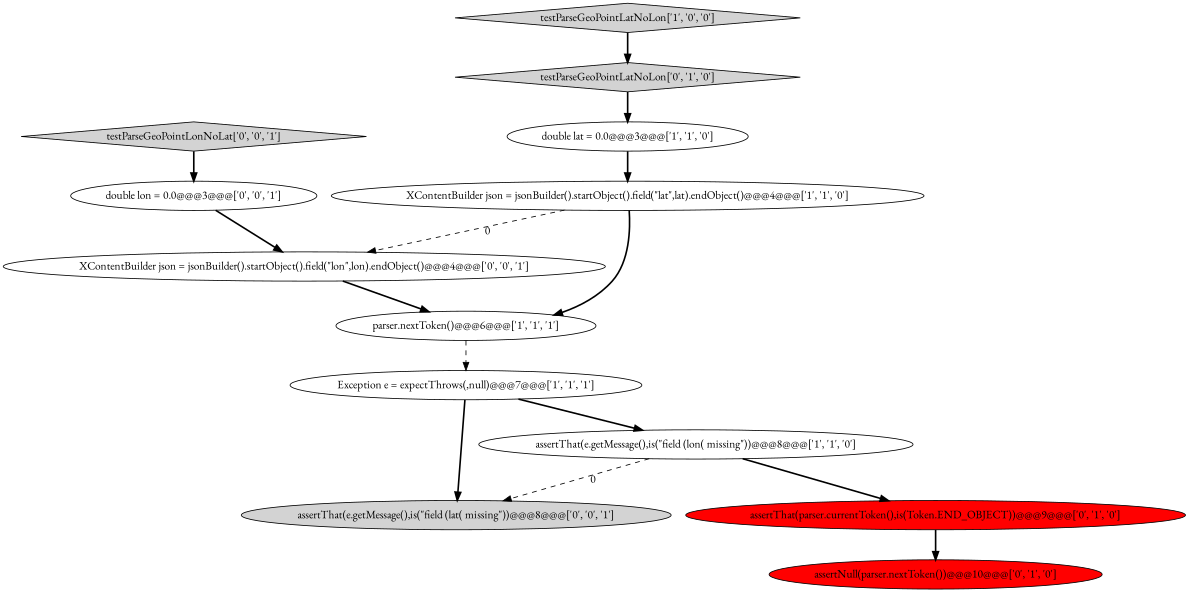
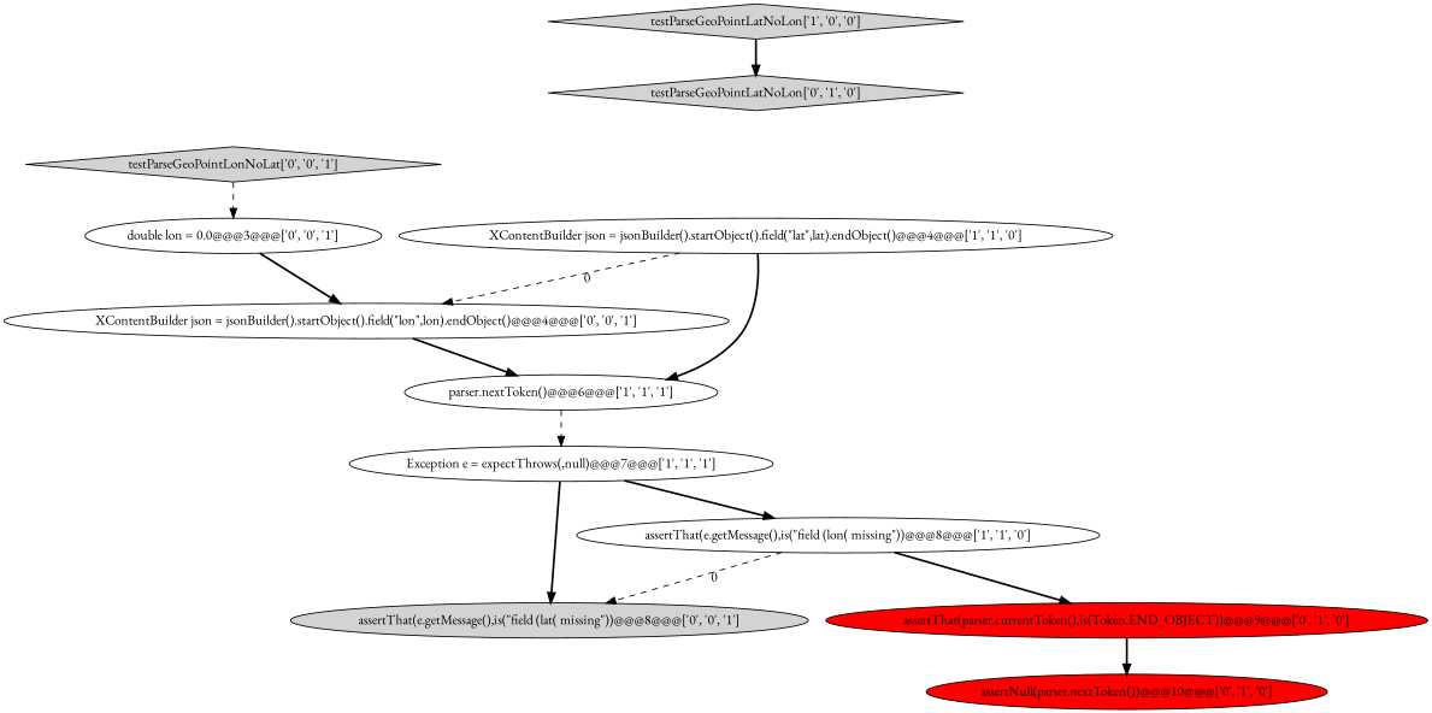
  digraph {
    fontname="EB Garamond"
    node [fillcolor=white fontname="EB Garamond" shape=ellipse style=filled]
    edge [fontname="EB Garamond" style=bold]
    n1 [label="XContentBuilder json = jsonBuilder().startObject().field(\"lat\",lat).endObject()@@@4@@@['1', '1', '0']"]
    n2 [label="parser.nextToken()@@@6@@@['1', '1', '1']"]
    n3 [label="XContentBuilder json = jsonBuilder().startObject().field(\"lon\",lon).endObject()@@@4@@@['0', '0', '1']"]
    n4 [label="Exception e = expectThrows(,null)@@@7@@@['1', '1', '1']"]
    n5 [fillcolor=lightgray label="assertThat(e.getMessage(),is(\"field (lat( missing\"))@@@8@@@['0', '0', '1']"]
    n6 [label="assertThat(e.getMessage(),is(\"field (lon( missing\"))@@@8@@@['1', '1', '0']"]
    n7 [fillcolor=red label="assertThat(parser.currentToken(),is(Token.END_OBJECT))@@@9@@@['0', '1', '0']"]
    n8 [fillcolor=red label="assertNull(parser.nextToken())@@@10@@@['0', '1', '0']"]
    n9 [fillcolor=lightgray label="testParseGeoPointLonNoLat['0', '0', '1']" shape=diamond]
    n10 [label="double lon = 0.0@@@3@@@['0', '0', '1']"]
    n11 [fillcolor=lightgray label="testParseGeoPointLatNoLon['0', '1', '0']" shape=diamond]
-   n12 [label="double lat = 0.0@@@3@@@['1', '1', '0']"]
    n13 [fillcolor=lightgray label="testParseGeoPointLatNoLon['1', '0', '0']" shape=diamond]
    n1 -> n2
    n1 -> n3 [label=0 style=dashed]
    n2 -> n4 [style=dashed]
    n3 -> n2
    n4 -> n5
    n4 -> n6
    n6 -> n5 [label=0 style=dashed]
    n6 -> n7
    n7 -> n8
-   n9 -> n10
+   n9 -> n10 [style=dashed]
    n10 -> n3
-   n11 -> n12
-   n12 -> n1
    n13 -> n11
  }
